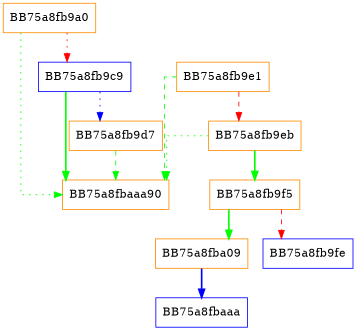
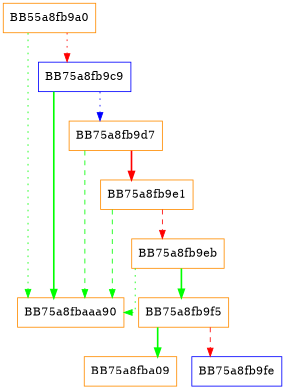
  digraph {
    splines=ortho
    node [color=darkorange shape=box]
    edge [color=green style=bold]
    n1 [label=BB75a8fbaaa90]
-   BB75a8fb9a0
+   BB75a8fb9a0 [label=BB55a8fb9a0]
    BB75a8fb9c9 [color=blue]
    BB75a8fb9d7
    BB75a8fb9e1
    BB75a8fb9eb
    BB75a8fb9f5
    BB75a8fba09
    BB75a8fb9fe [color=blue]
-   BB75a8fbaaa [color=blue]
    BB75a8fb9a0 -> n1 [style=dotted]
    BB75a8fb9a0 -> BB75a8fb9c9 [color=red style=dotted]
    BB75a8fb9c9 -> n1
    BB75a8fb9c9 -> BB75a8fb9d7 [color=blue style=dotted]
    BB75a8fb9d7 -> n1 [style=dashed]
+   BB75a8fb9d7 -> BB75a8fb9e1 [color=red]
    BB75a8fb9e1 -> n1 [style=dashed]
    BB75a8fb9e1 -> BB75a8fb9eb [color=red style=dashed]
    BB75a8fb9eb -> n1 [style=dotted]
    BB75a8fb9eb -> BB75a8fb9f5
    BB75a8fb9f5 -> BB75a8fba09
    BB75a8fb9f5 -> BB75a8fb9fe [color=red style=dashed]
-   BB75a8fba09 -> BB75a8fbaaa [color=blue]
  }
